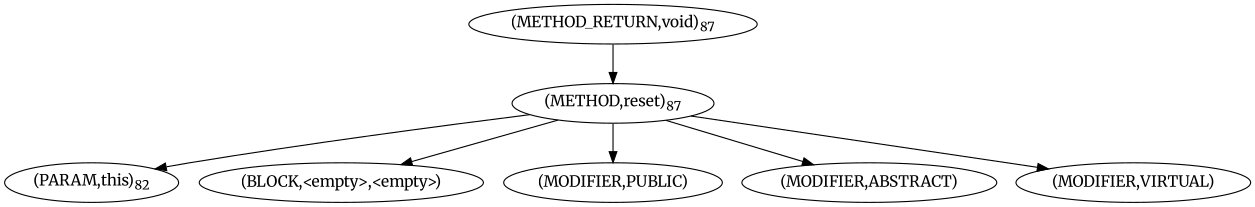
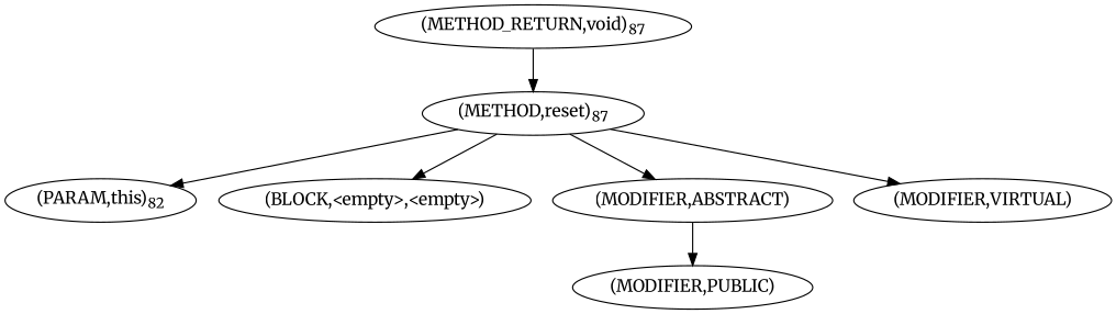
  digraph {
    fontname=Merriweather
    node [fontname=Merriweather]
    edge [fontname=Merriweather]
    n1 [label=<(METHOD,reset)<SUB>87</SUB>>]
    n2 [label=<(PARAM,this)<SUB>82</SUB>>]
    n3 [label=<(BLOCK,&lt;empty&gt;,&lt;empty&gt;)>]
    n4 [label=<(MODIFIER,PUBLIC)>]
    n5 [label=<(MODIFIER,ABSTRACT)>]
    n6 [label=<(MODIFIER,VIRTUAL)>]
    n7 [label=<(METHOD_RETURN,void)<SUB>87</SUB>>]
    n1 -> n2
    n1 -> n3
-   n1 -> n4
+   n5 -> n4
    n1 -> n5
    n1 -> n6
    n7 -> n1
  }
